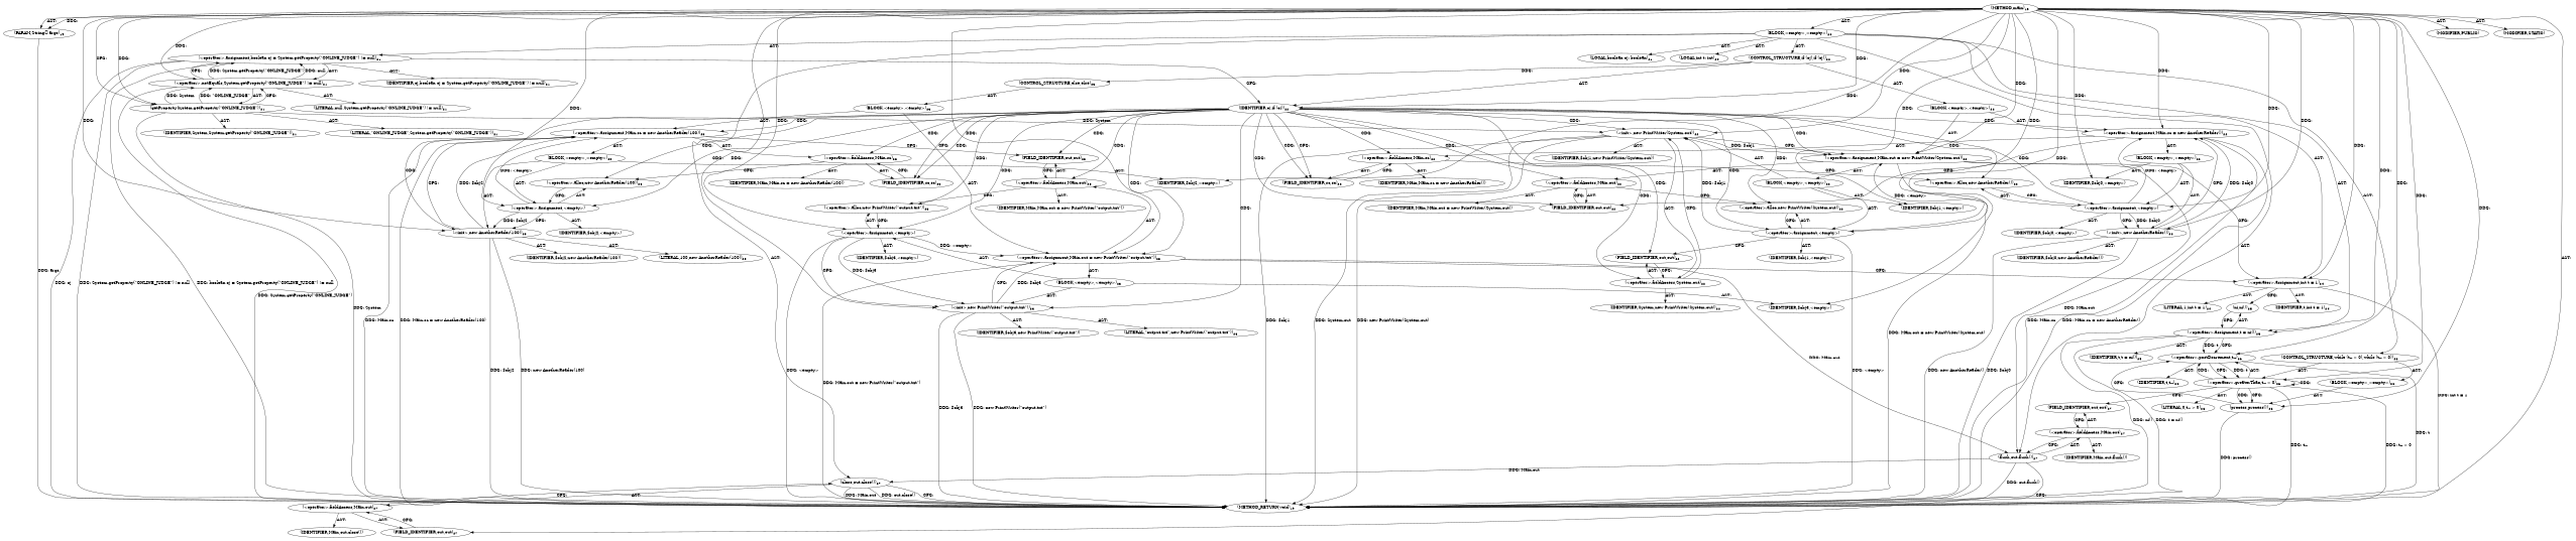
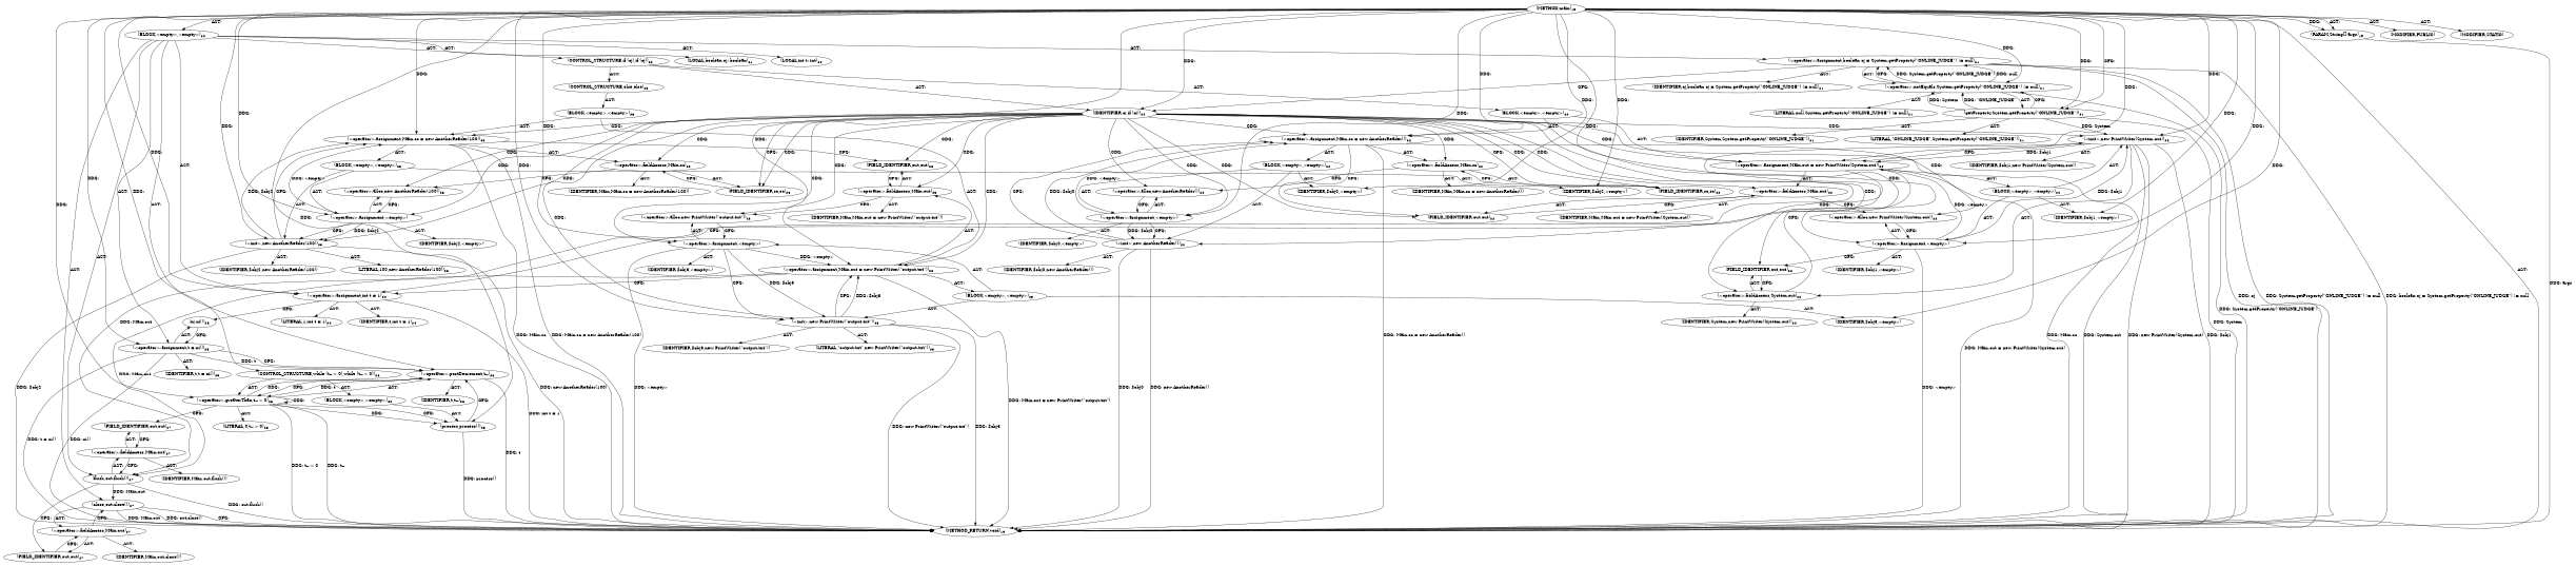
  digraph {
    n1 [label=<(METHOD,main)<SUB>19</SUB>>]
    n2 [label=<(PARAM,String[] args)<SUB>19</SUB>>]
    n3 [label=<(BLOCK,&lt;empty&gt;,&lt;empty&gt;)<SUB>20</SUB>>]
    n4 [label=<(&lt;operator&gt;.notEquals,System.getProperty(&quot;ONLINE_JUDGE&quot;) != null)<SUB>21</SUB>>]
    n5 [label=<(getProperty,System.getProperty(&quot;ONLINE_JUDGE&quot;))<SUB>21</SUB>>]
    n6 [label=<(IDENTIFIER,oj,if (oj))<SUB>22</SUB>>]
    n7 [label=<(&lt;operator&gt;.assignment,Main.sc = new AnotherReader())<SUB>22</SUB>>]
    n8 [label=<(&lt;operator&gt;.assignment,&lt;empty&gt;)>]
    n9 [label=<(&lt;init&gt;,new AnotherReader())<SUB>22</SUB>>]
    n10 [label=<(IDENTIFIER,$obj0,&lt;empty&gt;)>]
    n11 [label=<(&lt;operator&gt;.assignment,Main.out = new PrintWriter(System.out))<SUB>22</SUB>>]
    n12 [label=<(&lt;operator&gt;.assignment,&lt;empty&gt;)>]
    n13 [label=<(&lt;init&gt;,new PrintWriter(System.out))<SUB>22</SUB>>]
    n14 [label=<(IDENTIFIER,$obj1,&lt;empty&gt;)>]
    n15 [label=<(&lt;operator&gt;.assignment,Main.sc = new AnotherReader(100))<SUB>23</SUB>>]
    n16 [label=<(&lt;operator&gt;.assignment,&lt;empty&gt;)>]
    n17 [label=<(&lt;init&gt;,new AnotherReader(100))<SUB>23</SUB>>]
    n18 [label=<(IDENTIFIER,$obj2,&lt;empty&gt;)>]
    n19 [label=<(&lt;operator&gt;.assignment,Main.out = new PrintWriter(&quot;output.txt&quot;))<SUB>23</SUB>>]
    n20 [label=<(&lt;operator&gt;.assignment,&lt;empty&gt;)>]
    n21 [label=<(&lt;init&gt;,new PrintWriter(&quot;output.txt&quot;))<SUB>23</SUB>>]
    n22 [label=<(IDENTIFIER,$obj3,&lt;empty&gt;)>]
    n23 [label=<(&lt;operator&gt;.assignment,int t = 1)<SUB>24</SUB>>]
    n24 [label=<(&lt;operator&gt;.assignment,t = ni())<SUB>25</SUB>>]
    n25 [label=<(&lt;operator&gt;.greaterThan,t-- &gt; 0)<SUB>26</SUB>>]
    n26 [label=<(&lt;operator&gt;.postDecrement,t--)<SUB>26</SUB>>]
    n27 [label=<(process,process())<SUB>26</SUB>>]
    n28 [label=<(MODIFIER,PUBLIC)>]
    n29 [label=<(MODIFIER,STATIC)>]
    n30 [label=<(METHOD_RETURN,void)<SUB>19</SUB>>]
    n31 [label=<(LOCAL,boolean oj: boolean)<SUB>21</SUB>>]
    n32 [label=<(&lt;operator&gt;.assignment,boolean oj = System.getProperty(&quot;ONLINE_JUDGE&quot;) != null)<SUB>21</SUB>>]
    n33 [label=<(CONTROL_STRUCTURE,if (oj),if (oj))<SUB>22</SUB>>]
    n34 [label=<(LOCAL,int t: int)<SUB>24</SUB>>]
    n35 [label=<(CONTROL_STRUCTURE,while (t-- &gt; 0),while (t-- &gt; 0))<SUB>26</SUB>>]
    n36 [label=<(flush,out.flush())<SUB>27</SUB>>]
    n37 [label=<(close,out.close())<SUB>27</SUB>>]
    n38 [label=<(LITERAL,null,System.getProperty(&quot;ONLINE_JUDGE&quot;) != null)<SUB>21</SUB>>]
    n39 [label=<(IDENTIFIER,System,System.getProperty(&quot;ONLINE_JUDGE&quot;))<SUB>21</SUB>>]
    n40 [label=<(LITERAL,&quot;ONLINE_JUDGE&quot;,System.getProperty(&quot;ONLINE_JUDGE&quot;))<SUB>21</SUB>>]
    n41 [label=<(&lt;operator&gt;.fieldAccess,Main.sc)<SUB>22</SUB>>]
    n42 [label=<(FIELD_IDENTIFIER,sc,sc)<SUB>22</SUB>>]
    n43 [label=<(&lt;operator&gt;.alloc,new AnotherReader())<SUB>22</SUB>>]
    n44 [label=<(&lt;operator&gt;.fieldAccess,Main.out)<SUB>22</SUB>>]
    n45 [label=<(FIELD_IDENTIFIER,out,out)<SUB>22</SUB>>]
    n46 [label=<(&lt;operator&gt;.alloc,new PrintWriter(System.out))<SUB>22</SUB>>]
    n47 [label=<(&lt;operator&gt;.fieldAccess,System.out)<SUB>22</SUB>>]
    n48 [label=<(FIELD_IDENTIFIER,out,out)<SUB>22</SUB>>]
    n49 [label=<(&lt;operator&gt;.fieldAccess,Main.sc)<SUB>23</SUB>>]
    n50 [label=<(FIELD_IDENTIFIER,sc,sc)<SUB>23</SUB>>]
    n51 [label=<(&lt;operator&gt;.alloc,new AnotherReader(100))<SUB>26</SUB>>]
    n52 [label=<(&lt;operator&gt;.fieldAccess,Main.out)<SUB>23</SUB>>]
    n53 [label=<(FIELD_IDENTIFIER,out,out)<SUB>23</SUB>>]
    n54 [label=<(&lt;operator&gt;.alloc,new PrintWriter(&quot;output.txt&quot;))<SUB>23</SUB>>]
    n55 [label=<(BLOCK,&lt;empty&gt;,&lt;empty&gt;)<SUB>22</SUB>>]
    n56 [label=<(IDENTIFIER,$obj0,&lt;empty&gt;)>]
    n57 [label=<(IDENTIFIER,$obj0,new AnotherReader())>]
    n58 [label=<(BLOCK,&lt;empty&gt;,&lt;empty&gt;)<SUB>22</SUB>>]
    n59 [label=<(IDENTIFIER,$obj1,&lt;empty&gt;)>]
    n60 [label=<(IDENTIFIER,$obj1,new PrintWriter(System.out))>]
    n61 [label=<(BLOCK,&lt;empty&gt;,&lt;empty&gt;)<SUB>23</SUB>>]
    n62 [label=<(IDENTIFIER,$obj2,&lt;empty&gt;)>]
    n63 [label=<(IDENTIFIER,$obj2,new AnotherReader(100))>]
    n64 [label=<(LITERAL,100,new AnotherReader(100))<SUB>23</SUB>>]
    n65 [label=<(BLOCK,&lt;empty&gt;,&lt;empty&gt;)<SUB>23</SUB>>]
    n66 [label=<(IDENTIFIER,$obj3,&lt;empty&gt;)>]
    n67 [label=<(IDENTIFIER,$obj3,new PrintWriter(&quot;output.txt&quot;))>]
    n68 [label=<(LITERAL,&quot;output.txt&quot;,new PrintWriter(&quot;output.txt&quot;))<SUB>23</SUB>>]
    n69 [label=<(IDENTIFIER,t,int t = 1)<SUB>24</SUB>>]
    n70 [label=<(LITERAL,1,int t = 1)<SUB>24</SUB>>]
    n71 [label=<(ni,ni())<SUB>25</SUB>>]
    n72 [label=<(IDENTIFIER,t,t = ni())<SUB>25</SUB>>]
    n73 [label=<(LITERAL,0,t-- &gt; 0)<SUB>26</SUB>>]
    n74 [label=<(FIELD_IDENTIFIER,out,out)<SUB>27</SUB>>]
    n75 [label=<(IDENTIFIER,t,t--)<SUB>26</SUB>>]
    n76 [label=<(IDENTIFIER,oj,boolean oj = System.getProperty(&quot;ONLINE_JUDGE&quot;) != null)<SUB>21</SUB>>]
    n77 [label=<(BLOCK,&lt;empty&gt;,&lt;empty&gt;)<SUB>22</SUB>>]
    n78 [label=<(CONTROL_STRUCTURE,else,else)<SUB>23</SUB>>]
    n79 [label=<(BLOCK,&lt;empty&gt;,&lt;empty&gt;)<SUB>26</SUB>>]
    n80 [label=<(&lt;operator&gt;.fieldAccess,Main.out)<SUB>27</SUB>>]
    n81 [label=<(FIELD_IDENTIFIER,out,out)<SUB>27</SUB>>]
    n82 [label=<(&lt;operator&gt;.fieldAccess,Main.out)<SUB>27</SUB>>]
    n83 [label=<(BLOCK,&lt;empty&gt;,&lt;empty&gt;)<SUB>23</SUB>>]
    n84 [label=<(IDENTIFIER,Main,Main.sc = new AnotherReader())>]
    n85 [label=<(IDENTIFIER,Main,Main.out = new PrintWriter(System.out))>]
    n86 [label=<(IDENTIFIER,System,new PrintWriter(System.out))<SUB>22</SUB>>]
    n87 [label=<(IDENTIFIER,Main,Main.sc = new AnotherReader(100))>]
    n88 [label=<(IDENTIFIER,Main,Main.out = new PrintWriter(&quot;output.txt&quot;))>]
    n89 [label=<(IDENTIFIER,Main,out.flush())>]
    n90 [label=<(IDENTIFIER,Main,out.close())>]
    n1 -> n2 [label="AST: "]
    n1 -> n2 [label="DDG: "]
    n1 -> n3 [label="AST: "]
    n1 -> n4 [label="DDG: "]
    n1 -> n5 [label="CFG: "]
    n1 -> n5 [label="DDG: "]
    n1 -> n6 [label="DDG: "]
    n1 -> n7 [label="DDG: "]
    n1 -> n8 [label="DDG: "]
    n1 -> n9 [label="DDG: "]
    n1 -> n10 [label="DDG: "]
    n1 -> n11 [label="DDG: "]
    n1 -> n12 [label="DDG: "]
    n1 -> n13 [label="DDG: "]
    n1 -> n14 [label="DDG: "]
+   n1 -> n15 [label="DDG: "]
    n1 -> n16 [label="DDG: "]
    n1 -> n17 [label="DDG: "]
    n1 -> n18 [label="DDG: "]
    n1 -> n19 [label="DDG: "]
    n1 -> n20 [label="DDG: "]
    n1 -> n21 [label="DDG: "]
    n1 -> n22 [label="DDG: "]
    n1 -> n23 [label="DDG: "]
    n1 -> n24 [label="DDG: "]
    n1 -> n25 [label="DDG: "]
    n1 -> n26 [label="DDG: "]
    n1 -> n27 [label="DDG: "]
    n1 -> n28 [label="AST: "]
    n1 -> n29 [label="AST: "]
    n1 -> n30 [label="AST: "]
    n2 -> n30 [label="DDG: args"]
    n3 -> n23 [label="AST: "]
    n3 -> n24 [label="AST: "]
    n3 -> n31 [label="AST: "]
    n3 -> n32 [label="AST: "]
    n3 -> n33 [label="AST: "]
    n3 -> n34 [label="AST: "]
    n3 -> n35 [label="AST: "]
    n3 -> n36 [label="AST: "]
    n3 -> n37 [label="AST: "]
    n4 -> n5 [label="AST: "]
    n4 -> n30 [label="DDG: System.getProperty(&quot;ONLINE_JUDGE&quot;)"]
    n4 -> n32 [label="CFG: "]
    n4 -> n32 [label="DDG: System.getProperty(&quot;ONLINE_JUDGE&quot;)"]
    n4 -> n32 [label="DDG: null"]
    n4 -> n38 [label="AST: "]
    n5 -> n4 [label="CFG: "]
    n5 -> n4 [label="DDG: System"]
    n5 -> n4 [label="DDG: &quot;ONLINE_JUDGE&quot;"]
    n5 -> n13 [label="DDG: System"]
    n5 -> n30 [label="DDG: System"]
    n5 -> n39 [label="AST: "]
    n5 -> n40 [label="AST: "]
    n6 -> n7 [label="CDG: "]
    n6 -> n8 [label="CDG: "]
    n6 -> n11 [label="CDG: "]
    n6 -> n12 [label="CDG: "]
    n6 -> n13 [label="CDG: "]
    n6 -> n15 [label="CDG: "]
    n6 -> n16 [label="CDG: "]
    n6 -> n17 [label="CDG: "]
    n6 -> n19 [label="CDG: "]
    n6 -> n20 [label="CDG: "]
    n6 -> n21 [label="CDG: "]
    n6 -> n41 [label="CDG: "]
    n6 -> n42 [label="CFG: "]
    n6 -> n42 [label="CDG: "]
    n6 -> n43 [label="CDG: "]
    n6 -> n44 [label="CDG: "]
    n6 -> n45 [label="CDG: "]
    n6 -> n46 [label="CDG: "]
    n6 -> n47 [label="CDG: "]
    n6 -> n48 [label="CDG: "]
    n6 -> n49 [label="CDG: "]
    n6 -> n50 [label="CFG: "]
    n6 -> n50 [label="CDG: "]
    n6 -> n51 [label="CDG: "]
    n6 -> n52 [label="CDG: "]
    n6 -> n53 [label="CDG: "]
    n6 -> n54 [label="CDG: "]
    n7 -> n30 [label="DDG: Main.sc"]
    n7 -> n30 [label="DDG: Main.sc = new AnotherReader()"]
    n7 -> n41 [label="AST: "]
    n7 -> n45 [label="CFG: "]
    n7 -> n55 [label="AST: "]
    n8 -> n7 [label="DDG: &lt;empty&gt;"]
    n8 -> n9 [label="CFG: "]
    n8 -> n9 [label="DDG: $obj0"]
    n8 -> n43 [label="AST: "]
    n8 -> n56 [label="AST: "]
    n9 -> n7 [label="CFG: "]
    n9 -> n7 [label="DDG: $obj0"]
    n9 -> n30 [label="DDG: $obj0"]
    n9 -> n30 [label="DDG: new AnotherReader()"]
    n9 -> n57 [label="AST: "]
    n11 -> n23 [label="CFG: "]
    n11 -> n30 [label="DDG: Main.out = new PrintWriter(System.out)"]
    n11 -> n36 [label="DDG: Main.out"]
    n11 -> n44 [label="AST: "]
    n11 -> n58 [label="AST: "]
    n12 -> n11 [label="DDG: &lt;empty&gt;"]
    n12 -> n13 [label="DDG: $obj1"]
    n12 -> n30 [label="DDG: &lt;empty&gt;"]
    n12 -> n46 [label="AST: "]
    n12 -> n48 [label="CFG: "]
    n12 -> n59 [label="AST: "]
    n13 -> n11 [label="CFG: "]
    n13 -> n11 [label="DDG: $obj1"]
    n13 -> n30 [label="DDG: $obj1"]
    n13 -> n30 [label="DDG: System.out"]
    n13 -> n30 [label="DDG: new PrintWriter(System.out)"]
    n13 -> n47 [label="AST: "]
    n13 -> n60 [label="AST: "]
    n15 -> n30 [label="DDG: Main.sc"]
    n15 -> n30 [label="DDG: Main.sc = new AnotherReader(100)"]
    n15 -> n49 [label="AST: "]
    n15 -> n53 [label="CFG: "]
    n15 -> n61 [label="AST: "]
    n16 -> n15 [label="DDG: &lt;empty&gt;"]
    n16 -> n17 [label="CFG: "]
    n16 -> n17 [label="DDG: $obj2"]
    n16 -> n51 [label="AST: "]
    n16 -> n62 [label="AST: "]
    n17 -> n15 [label="CFG: "]
    n17 -> n15 [label="DDG: $obj2"]
    n17 -> n30 [label="DDG: $obj2"]
    n17 -> n30 [label="DDG: new AnotherReader(100)"]
    n17 -> n63 [label="AST: "]
    n17 -> n64 [label="AST: "]
    n19 -> n23 [label="CFG: "]
    n19 -> n30 [label="DDG: Main.out = new PrintWriter(&quot;output.txt&quot;)"]
    n19 -> n36 [label="DDG: Main.out"]
    n19 -> n52 [label="AST: "]
    n19 -> n65 [label="AST: "]
    n20 -> n19 [label="DDG: &lt;empty&gt;"]
    n20 -> n21 [label="CFG: "]
    n20 -> n21 [label="DDG: $obj3"]
    n20 -> n30 [label="DDG: &lt;empty&gt;"]
    n20 -> n54 [label="AST: "]
    n20 -> n66 [label="AST: "]
    n21 -> n19 [label="CFG: "]
    n21 -> n19 [label="DDG: $obj3"]
    n21 -> n30 [label="DDG: $obj3"]
    n21 -> n30 [label="DDG: new PrintWriter(&quot;output.txt&quot;)"]
    n21 -> n67 [label="AST: "]
    n21 -> n68 [label="AST: "]
    n23 -> n30 [label="DDG: int t = 1"]
    n23 -> n69 [label="AST: "]
    n23 -> n70 [label="AST: "]
    n23 -> n71 [label="CFG: "]
    n24 -> n26 [label="CFG: "]
    n24 -> n26 [label="DDG: t"]
    n24 -> n30 [label="DDG: ni()"]
    n24 -> n30 [label="DDG: t = ni()"]
    n24 -> n71 [label="AST: "]
    n24 -> n72 [label="AST: "]
    n25 -> n25 [label="CDG: "]
    n25 -> n26 [label="AST: "]
    n25 -> n26 [label="CDG: "]
    n25 -> n27 [label="CFG: "]
    n25 -> n27 [label="CDG: "]
    n25 -> n30 [label="DDG: t--"]
    n25 -> n30 [label="DDG: t-- &gt; 0"]
    n25 -> n73 [label="AST: "]
    n25 -> n74 [label="CFG: "]
    n26 -> n25 [label="CFG: "]
    n26 -> n25 [label="DDG: t"]
    n26 -> n30 [label="DDG: t"]
    n26 -> n75 [label="AST: "]
    n27 -> n26 [label="CFG: "]
    n27 -> n30 [label="DDG: process()"]
    n32 -> n4 [label="AST: "]
    n32 -> n6 [label="CFG: "]
    n32 -> n30 [label="DDG: oj"]
    n32 -> n30 [label="DDG: System.getProperty(&quot;ONLINE_JUDGE&quot;) != null"]
    n32 -> n30 [label="DDG: boolean oj = System.getProperty(&quot;ONLINE_JUDGE&quot;) != null"]
    n32 -> n76 [label="AST: "]
    n33 -> n6 [label="AST: "]
    n33 -> n77 [label="AST: "]
-   n33 -> n78 [label="DDG: "]
+   n33 -> n78 [label="AST: "]
    n35 -> n25 [label="AST: "]
    n35 -> n79 [label="AST: "]
    n36 -> n30 [label="DDG: out.flush()"]
    n36 -> n37 [label="DDG: Main.out"]
    n36 -> n80 [label="AST: "]
    n36 -> n81 [label="CFG: "]
    n37 -> n30 [label="CFG: "]
    n37 -> n30 [label="DDG: Main.out"]
    n37 -> n30 [label="DDG: out.close()"]
    n37 -> n82 [label="AST: "]
    n41 -> n42 [label="AST: "]
    n41 -> n43 [label="CFG: "]
    n41 -> n84 [label="AST: "]
    n42 -> n41 [label="CFG: "]
    n43 -> n8 [label="CFG: "]
    n44 -> n45 [label="AST: "]
    n44 -> n46 [label="CFG: "]
    n44 -> n85 [label="AST: "]
    n45 -> n44 [label="CFG: "]
    n46 -> n12 [label="CFG: "]
    n47 -> n13 [label="CFG: "]
    n47 -> n48 [label="AST: "]
    n47 -> n86 [label="AST: "]
    n48 -> n47 [label="CFG: "]
    n49 -> n50 [label="AST: "]
    n49 -> n51 [label="CFG: "]
    n49 -> n87 [label="AST: "]
    n50 -> n49 [label="CFG: "]
    n51 -> n16 [label="CFG: "]
    n52 -> n53 [label="AST: "]
    n52 -> n54 [label="CFG: "]
    n52 -> n88 [label="AST: "]
    n53 -> n52 [label="CFG: "]
    n54 -> n20 [label="CFG: "]
    n55 -> n8 [label="AST: "]
    n55 -> n9 [label="AST: "]
    n55 -> n10 [label="AST: "]
    n58 -> n12 [label="AST: "]
    n58 -> n13 [label="AST: "]
    n58 -> n14 [label="AST: "]
    n61 -> n16 [label="AST: "]
    n61 -> n17 [label="AST: "]
    n61 -> n18 [label="AST: "]
    n65 -> n20 [label="AST: "]
    n65 -> n21 [label="AST: "]
    n65 -> n22 [label="AST: "]
    n71 -> n24 [label="CFG: "]
    n74 -> n80 [label="CFG: "]
    n77 -> n7 [label="AST: "]
    n77 -> n11 [label="AST: "]
    n78 -> n83 [label="AST: "]
    n79 -> n27 [label="AST: "]
    n80 -> n36 [label="CFG: "]
    n80 -> n74 [label="AST: "]
    n80 -> n89 [label="AST: "]
    n81 -> n82 [label="CFG: "]
    n82 -> n37 [label="CFG: "]
    n82 -> n81 [label="AST: "]
    n82 -> n90 [label="AST: "]
    n83 -> n15 [label="AST: "]
    n83 -> n19 [label="AST: "]
  }
